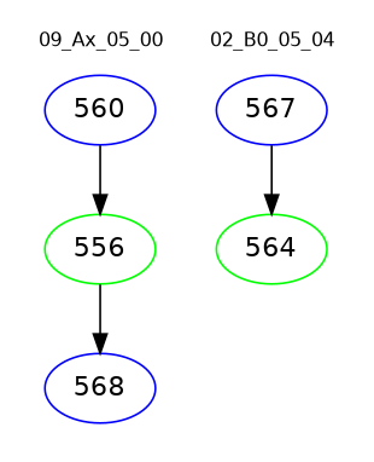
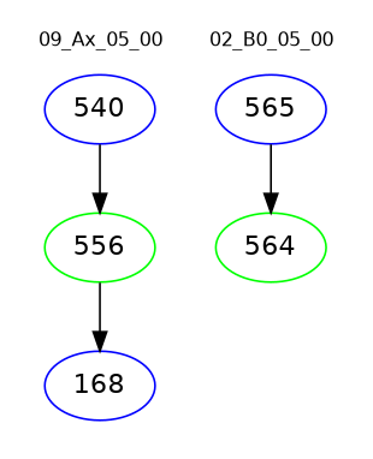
  digraph {
    fontname="DejaVu Sans"
    node [color=blue fontname="DejaVu Sans"]
    edge [color=black fontname="DejaVu Sans"]
-   n1 [label=560]
+   n1 [label=540]
    n2 [color=green label=556]
-   n3 [label=568]
-   n4 [label=567]
+   n3 [label=168]
+   n4 [label=565]
    n5 [color=green label=564]
    subgraph cluster_1 {
      color=white
      fontsize=10
      label="09_Ax_05_00"
      n1
      n2
      n3
    }
    subgraph cluster_2 {
      color=white
      fontsize=10
-     label="02_B0_05_04"
+     label="02_B0_05_00"
      n4
      n5
    }
    n1 -> n2
    n2 -> n3
    n4 -> n5
  }
